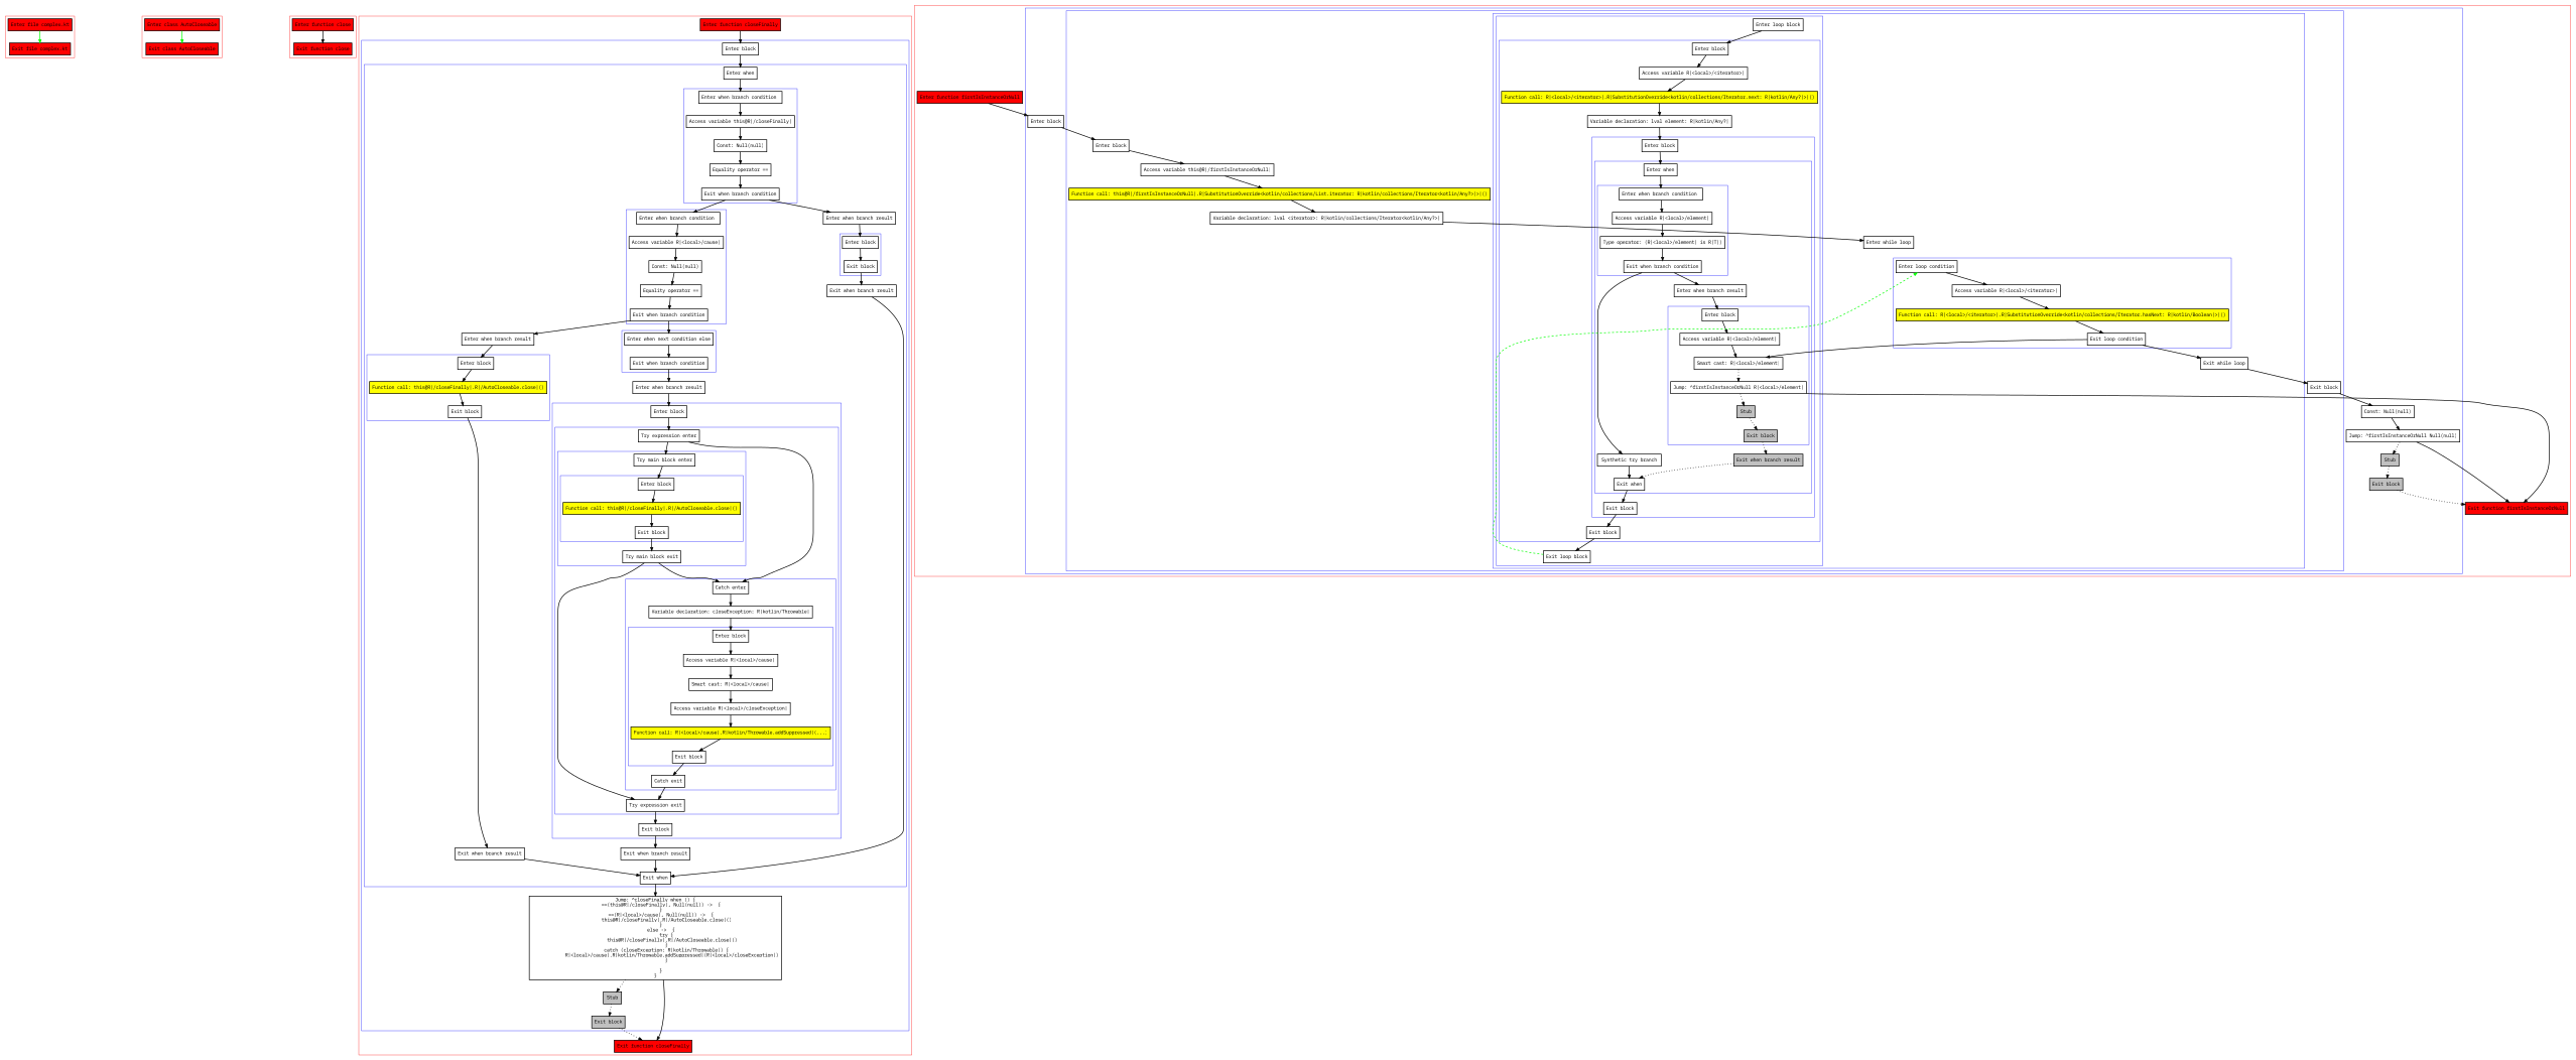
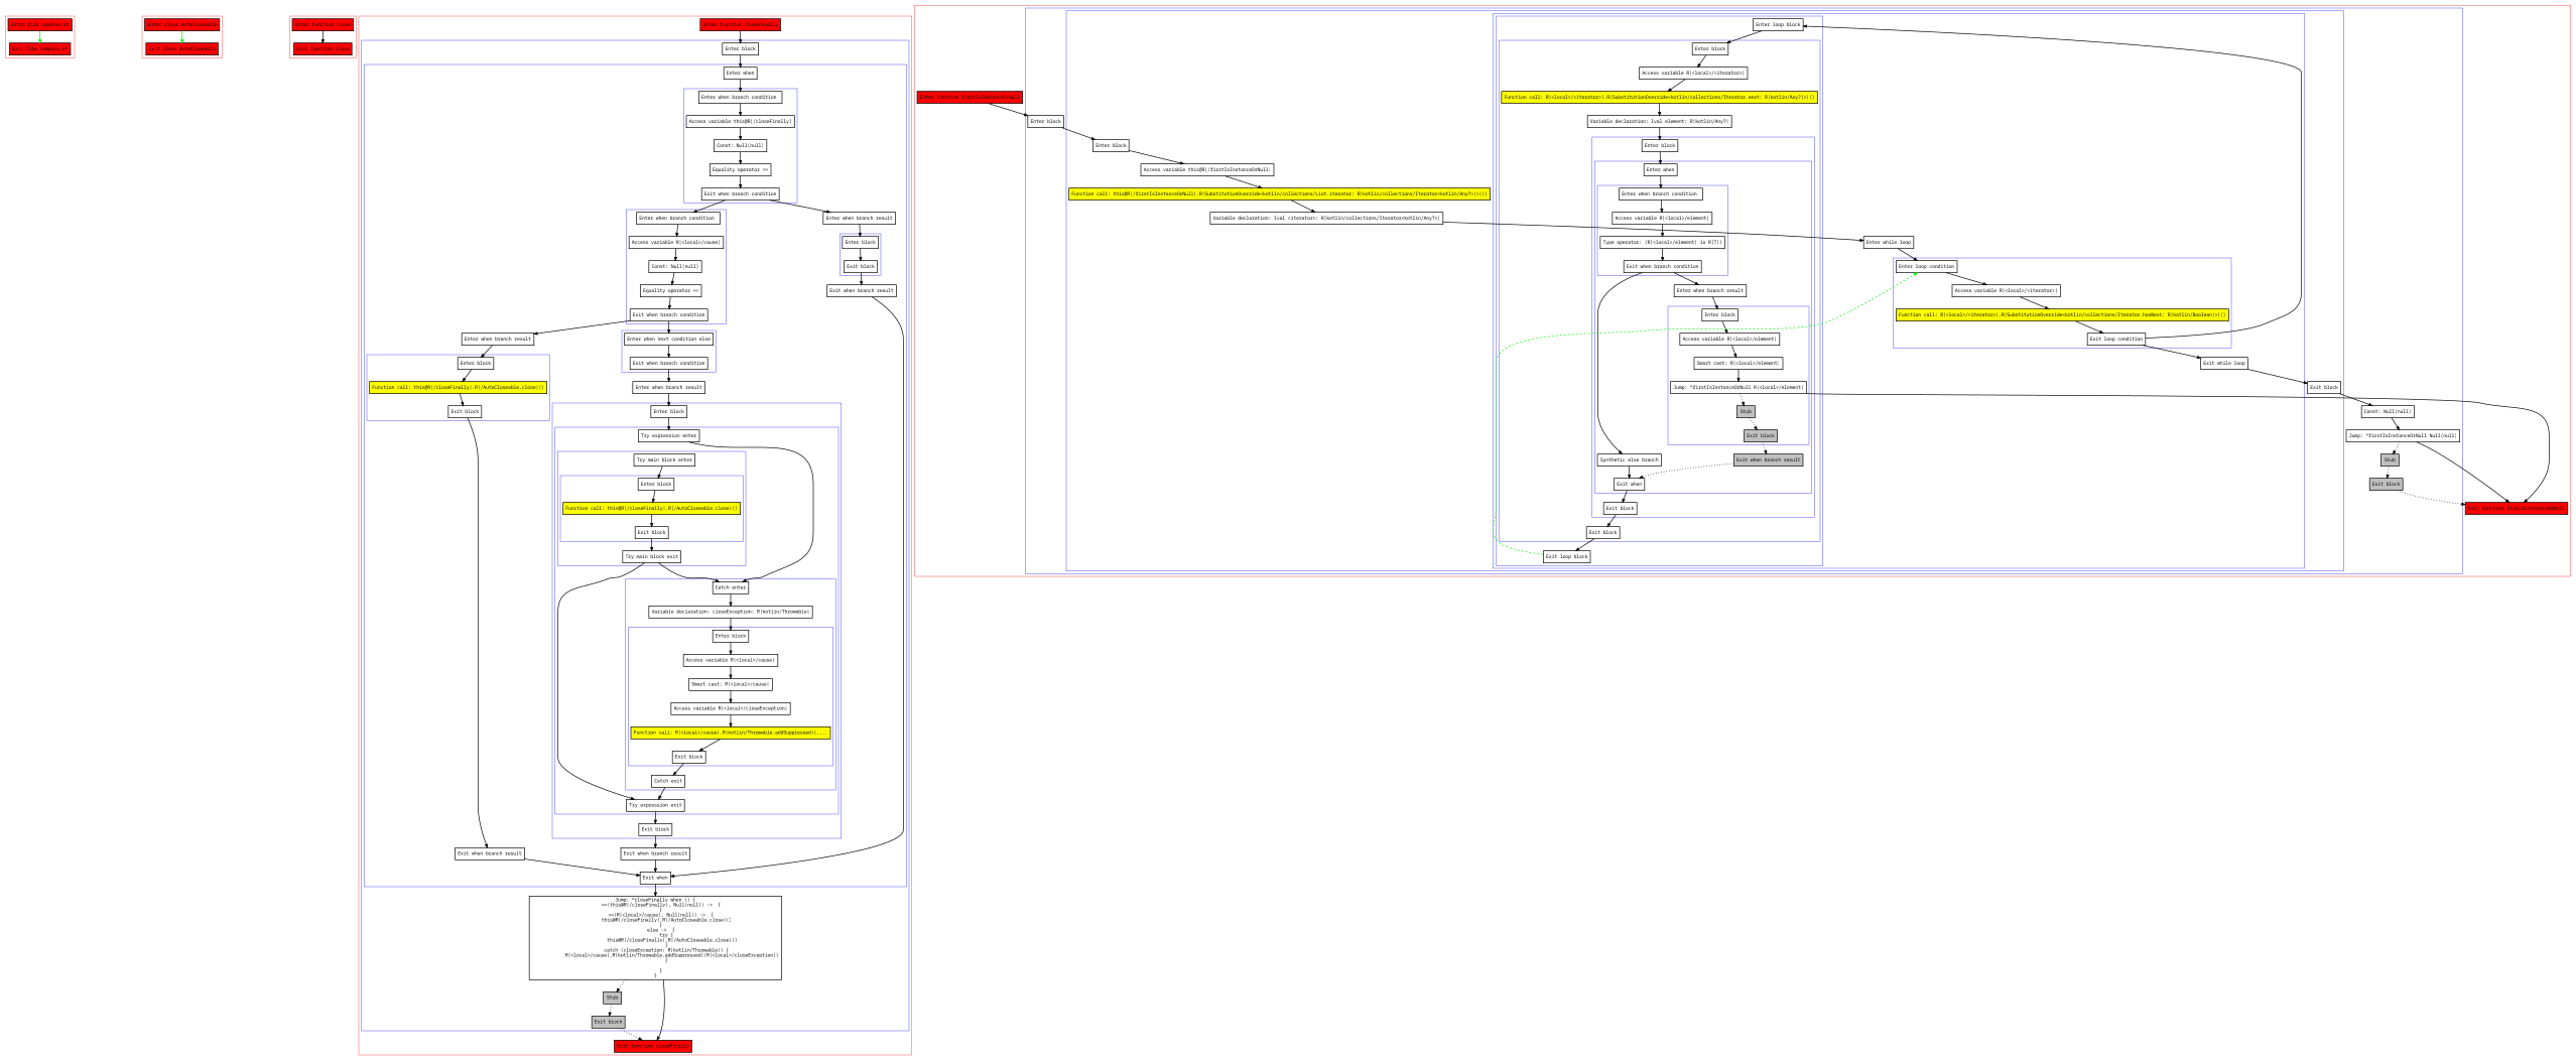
  digraph {
    fontname="IBM Plex Mono"
    nodesep=3
    node [fontname="IBM Plex Mono" penwidth=2 shape=box]
    edge [fontname="IBM Plex Mono" penwidth=2]
    n1 [fillcolor=red label="Enter file complex.kt" style=filled]
    n2 [fillcolor=red label="Exit file complex.kt" style=filled]
    n3 [fillcolor=red label="Enter class AutoCloseable" style=filled]
    n4 [fillcolor=red label="Exit class AutoCloseable" style=filled]
    n5 [fillcolor=red label="Enter function close" style=filled]
    n6 [fillcolor=red label="Exit function close" style=filled]
    n7 [label="Enter when branch condition "]
    n8 [label="Access variable this@R|/closeFinally|"]
    n9 [label="Const: Null(null)"]
    n10 [label="Equality operator =="]
    n11 [label="Exit when branch condition"]
    n12 [label="Enter when branch condition "]
    n13 [label="Access variable R|<local>/cause|"]
    n14 [label="Const: Null(null)"]
    n15 [label="Equality operator =="]
    n16 [label="Exit when branch condition"]
    n17 [label="Enter when next condition else"]
    n18 [label="Exit when branch condition"]
    n19 [label="Enter block"]
    n20 [fillcolor=yellow label="Function call: this@R|/closeFinally|.R|/AutoCloseable.close|()" style=filled]
    n21 [label="Exit block"]
    n22 [label="Try main block enter"]
    n23 [label="Try main block exit"]
    n24 [label="Enter block"]
    n25 [label="Access variable R|<local>/cause|"]
    n26 [label="Smart cast: R|<local>/cause|"]
    n27 [label="Access variable R|<local>/closeException|"]
    n28 [fillcolor=yellow label="Function call: R|<local>/cause|.R|kotlin/Throwable.addSuppressed|(...)" style=filled]
    n29 [label="Exit block"]
    n30 [label="Catch enter"]
    n31 [label="Variable declaration: closeException: R|kotlin/Throwable|"]
    n32 [label="Catch exit"]
    n33 [label="Try expression enter"]
    n34 [label="Try expression exit"]
    n35 [label="Enter block"]
    n36 [label="Exit block"]
    n37 [label="Enter block"]
    n38 [fillcolor=yellow label="Function call: this@R|/closeFinally|.R|/AutoCloseable.close|()" style=filled]
    n39 [label="Exit block"]
    n40 [label="Enter block"]
    n41 [label="Exit block"]
    n42 [label="Enter when"]
    n43 [label="Enter when branch result"]
    n44 [label="Exit when branch result"]
    n45 [label="Enter when branch result"]
    n46 [label="Exit when branch result"]
    n47 [label="Enter when branch result"]
    n48 [label="Exit when branch result"]
    n49 [label="Exit when"]
    n50 [label="Enter block"]
    n51 [label="Jump: ^closeFinally when () {\n    ==(this@R|/closeFinally|, Null(null)) ->  {\n    }\n    ==(R|<local>/cause|, Null(null)) ->  {\n        this@R|/closeFinally|.R|/AutoCloseable.close|()\n    }\n    else ->  {\n        try {\n            this@R|/closeFinally|.R|/AutoCloseable.close|()\n        }\n        catch (closeException: R|kotlin/Throwable|) {\n            R|<local>/cause|.R|kotlin/Throwable.addSuppressed|(R|<local>/closeException|)\n        }\n\n    }\n}\n"]
    n52 [fillcolor=gray label=Stub style=filled]
    n53 [fillcolor=gray label="Exit block" style=filled]
    n54 [fillcolor=red label="Enter function closeFinally" style=filled]
    n55 [fillcolor=red label="Exit function closeFinally" style=filled]
    n56 [label="Enter loop condition"]
    n57 [label="Access variable R|<local>/<iterator>|"]
    n58 [fillcolor=yellow label="Function call: R|<local>/<iterator>|.R|SubstitutionOverride<kotlin/collections/Iterator.hasNext: R|kotlin/Boolean|>|()" style=filled]
    n59 [label="Exit loop condition"]
    n60 [label="Enter when branch condition "]
    n61 [label="Access variable R|<local>/element|"]
    n62 [label="Type operator: (R|<local>/element| is R|T|)"]
    n63 [label="Exit when branch condition"]
    n64 [label="Enter block"]
    n65 [label="Access variable R|<local>/element|"]
    n66 [label="Smart cast: R|<local>/element|"]
    n67 [label="Jump: ^firstIsInstanceOrNull R|<local>/element|"]
    n68 [fillcolor=gray label=Stub style=filled]
    n69 [fillcolor=gray label="Exit block" style=filled]
    n70 [label="Enter when"]
-   n71 [label="Synthetic try branch"]
+   n71 [label="Synthetic else branch"]
    n72 [label="Enter when branch result"]
    n73 [fillcolor=gray label="Exit when branch result" style=filled]
    n74 [label="Exit when"]
    n75 [label="Enter block"]
    n76 [label="Exit block"]
    n77 [label="Enter block"]
    n78 [label="Access variable R|<local>/<iterator>|"]
    n79 [fillcolor=yellow label="Function call: R|<local>/<iterator>|.R|SubstitutionOverride<kotlin/collections/Iterator.next: R|kotlin/Any?|>|()" style=filled]
    n80 [label="Variable declaration: lval element: R|kotlin/Any?|"]
    n81 [label="Exit block"]
    n82 [label="Enter loop block"]
    n83 [label="Exit loop block"]
    n84 [label="Enter while loop"]
    n85 [label="Exit while loop"]
    n86 [label="Enter block"]
    n87 [label="Access variable this@R|/firstIsInstanceOrNull|"]
    n88 [fillcolor=yellow label="Function call: this@R|/firstIsInstanceOrNull|.R|SubstitutionOverride<kotlin/collections/List.iterator: R|kotlin/collections/Iterator<kotlin/Any?>|>|()" style=filled]
    n89 [label="Variable declaration: lval <iterator>: R|kotlin/collections/Iterator<kotlin/Any?>|"]
    n90 [label="Exit block"]
    n91 [label="Enter block"]
    n92 [label="Const: Null(null)"]
    n93 [label="Jump: ^firstIsInstanceOrNull Null(null)"]
    n94 [fillcolor=gray label=Stub style=filled]
    n95 [fillcolor=gray label="Exit block" style=filled]
    n96 [fillcolor=red label="Enter function firstIsInstanceOrNull" style=filled]
    n97 [fillcolor=red label="Exit function firstIsInstanceOrNull" style=filled]
    subgraph cluster_1 {
      color=red
      n1
      n2
    }
    subgraph cluster_2 {
      color=red
      n3
      n4
    }
    subgraph cluster_3 {
      color=red
      n5
      n6
    }
    subgraph cluster_4 {
      color=red
      n54
      n55
      subgraph cluster_5 {
        color=blue
        n50
        n51
        n52
        n53
        subgraph cluster_6 {
          color=blue
          n42
          n43
          n44
          n45
          n46
          n47
          n48
          n49
          subgraph cluster_7 {
            color=blue
            n7
            n8
            n9
            n10
            n11
          }
          subgraph cluster_8 {
            color=blue
            n12
            n13
            n14
            n15
            n16
          }
          subgraph cluster_9 {
            color=blue
            n17
            n18
          }
          subgraph cluster_10 {
            color=blue
            n35
            n36
            subgraph cluster_11 {
              color=blue
              n33
              n34
              subgraph cluster_12 {
                color=blue
                n22
                n23
                subgraph cluster_13 {
                  color=blue
                  n19
                  n20
                  n21
                }
              }
              subgraph cluster_14 {
                color=blue
                n30
                n31
                n32
                subgraph cluster_15 {
                  color=blue
                  n24
                  n25
                  n26
                  n27
                  n28
                  n29
                }
              }
            }
          }
          subgraph cluster_16 {
            color=blue
            n37
            n38
            n39
          }
          subgraph cluster_17 {
            color=blue
            n40
            n41
          }
        }
      }
    }
    subgraph cluster_18 {
      color=red
      n96
      n97
      subgraph cluster_19 {
        color=blue
        n91
        n92
        n93
        n94
        n95
        subgraph cluster_20 {
          color=blue
          n86
          n87
          n88
          n89
          n90
          subgraph cluster_21 {
            color=blue
            n84
            n85
            subgraph cluster_22 {
              color=blue
              n56
              n57
              n58
              n59
            }
            subgraph cluster_23 {
              color=blue
              n82
              n83
              subgraph cluster_24 {
                color=blue
                n77
                n78
                n79
                n80
                n81
                subgraph cluster_25 {
                  color=blue
                  n75
                  n76
                  subgraph cluster_26 {
                    color=blue
                    n70
                    n71
                    n72
                    n73
                    n74
                    subgraph cluster_27 {
                      color=blue
                      n60
                      n61
                      n62
                      n63
                    }
                    subgraph cluster_28 {
                      color=blue
                      n64
                      n65
                      n66
                      n67
                      n68
                      n69
                    }
                  }
                }
              }
            }
          }
        }
      }
    }
    n1 -> n2 [color=green]
    n3 -> n4 [color=green]
    n5 -> n6
    n7 -> n8
    n8 -> n9
    n9 -> n10
    n10 -> n11
    n11 -> n12
    n11 -> n47
    n12 -> n13
    n13 -> n14
    n14 -> n15
    n15 -> n16
    n16 -> n17
    n16 -> n45
    n17 -> n18
    n18 -> n43
    n19 -> n20
    n20 -> n21
    n21 -> n23
    n22 -> n19
    n23 -> n30
    n23 -> n34
    n24 -> n25
    n25 -> n26
    n26 -> n27
    n27 -> n28
    n28 -> n29
    n29 -> n32
    n30 -> n31
    n31 -> n24
    n32 -> n34
-   n33 -> n22
    n33 -> n30
    n34 -> n36
    n35 -> n33
    n36 -> n44
    n37 -> n38
    n38 -> n39
    n39 -> n46
    n40 -> n41
    n41 -> n48
    n42 -> n7
    n43 -> n35
    n44 -> n49
    n45 -> n37
    n46 -> n49
    n47 -> n40
    n48 -> n49
    n49 -> n51
    n50 -> n42
    n51 -> n52 [style=dotted]
    n51 -> n55
    n52 -> n53 [style=dotted]
    n53 -> n55 [style=dotted]
    n54 -> n50
    n56 -> n57
    n57 -> n58
    n58 -> n59
-   n59 -> n66
+   n59 -> n82
    n59 -> n85
    n60 -> n61
    n61 -> n62
    n62 -> n63
    n63 -> n71
    n63 -> n72
    n64 -> n65
    n65 -> n66
-   n66 -> n67 [style=dotted]
+   n66 -> n67
    n67 -> n68 [style=dotted]
    n67 -> n97
    n68 -> n69 [style=dotted]
    n69 -> n73 [style=dotted]
    n70 -> n60
    n71 -> n74
    n72 -> n64
    n73 -> n74 [style=dotted]
    n74 -> n76
    n75 -> n70
    n76 -> n81
    n77 -> n78
    n78 -> n79
    n79 -> n80
    n80 -> n75
    n81 -> n83
    n82 -> n77
    n83 -> n56 [color=green style=dashed]
+   n84 -> n56
    n85 -> n90
    n86 -> n87
    n87 -> n88
    n88 -> n89
    n89 -> n84
    n90 -> n92
    n91 -> n86
    n92 -> n93
    n93 -> n94 [style=dotted]
    n93 -> n97
    n94 -> n95 [style=dotted]
    n95 -> n97 [style=dotted]
    n96 -> n91
  }
